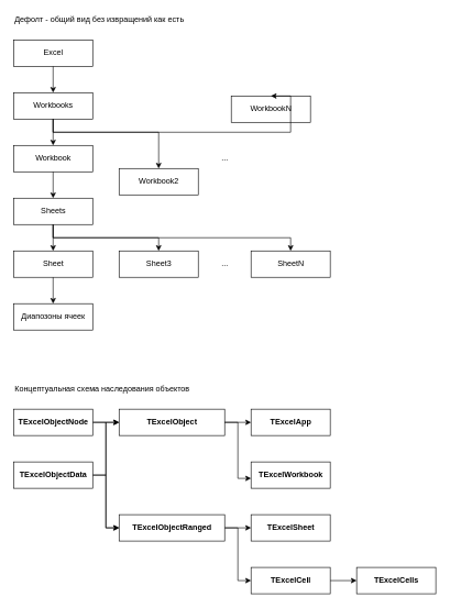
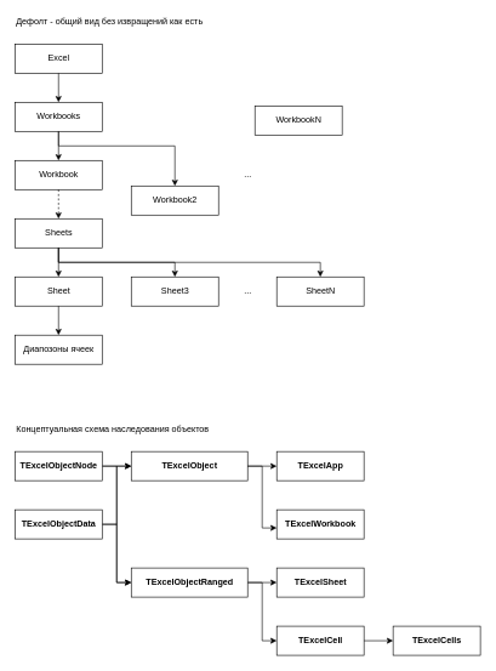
  <mxCell id="0" />
  <mxCell id="1" parent="0" />
  <mxCell id="2" value="" style="group" parent="1" vertex="1" connectable="0"><mxGeometry x="20" y="20" width="480" height="480" as="geometry" /></mxCell>
  <mxCell id="3" value="Excel" style="html=1;" parent="2" vertex="1"><mxGeometry y="40" width="120" height="40" as="geometry" /></mxCell>
  <mxCell id="4" value="Workbooks" style="html=1;" parent="2" vertex="1"><mxGeometry y="120" width="120" height="40" as="geometry" /></mxCell>
  <mxCell id="5" value="" style="edgeStyle=orthogonalEdgeStyle;rounded=0;orthogonalLoop=1;jettySize=auto;html=1;fontColor=#6600CC;startArrow=none;startFill=0;endArrow=classic;endFill=1;" parent="2" source="3" target="4" edge="1"><mxGeometry relative="1" as="geometry" /></mxCell>
  <mxCell id="6" value="Workbook" style="html=1;" parent="2" vertex="1"><mxGeometry y="200" width="120" height="40" as="geometry" /></mxCell>
  <mxCell id="7" value="" style="edgeStyle=orthogonalEdgeStyle;rounded=0;orthogonalLoop=1;jettySize=auto;html=1;fontColor=#6600CC;startArrow=none;startFill=0;endArrow=classic;endFill=1;" parent="2" source="4" target="6" edge="1"><mxGeometry relative="1" as="geometry" /></mxCell>
  <mxCell id="8" value="Sheets" style="html=1;" parent="2" vertex="1"><mxGeometry y="280" width="120" height="40" as="geometry" /></mxCell>
- <mxCell id="9" value="" style="edgeStyle=orthogonalEdgeStyle;rounded=0;orthogonalLoop=1;jettySize=auto;html=1;fontColor=#6600CC;startArrow=none;startFill=0;endArrow=classic;endFill=1;" parent="2" source="6" target="8" edge="1"><mxGeometry relative="1" as="geometry" /></mxCell>
+ <mxCell id="9" value="" style="edgeStyle=orthogonalEdgeStyle;rounded=0;orthogonalLoop=1;jettySize=auto;html=1;fontColor=#6600CC;startArrow=none;startFill=0;endArrow=classic;endFill=1;dashed=1;" parent="2" source="6" target="8" edge="1"><mxGeometry relative="1" as="geometry" /></mxCell>
  <mxCell id="10" value="Sheet" style="html=1;" parent="2" vertex="1"><mxGeometry y="360" width="120" height="40" as="geometry" /></mxCell>
  <mxCell id="11" value="" style="edgeStyle=orthogonalEdgeStyle;rounded=0;orthogonalLoop=1;jettySize=auto;html=1;fontColor=#6600CC;startArrow=none;startFill=0;endArrow=classic;endFill=1;" parent="2" source="8" target="10" edge="1"><mxGeometry relative="1" as="geometry" /></mxCell>
  <mxCell id="12" value="Диапозоны ячеек" style="html=1;" parent="2" vertex="1"><mxGeometry y="440" width="120" height="40" as="geometry" /></mxCell>
  <mxCell id="13" value="" style="edgeStyle=orthogonalEdgeStyle;rounded=0;orthogonalLoop=1;jettySize=auto;html=1;fontColor=#6600CC;startArrow=none;startFill=0;endArrow=classic;endFill=1;" parent="2" source="10" target="12" edge="1"><mxGeometry relative="1" as="geometry" /></mxCell>
  <mxCell id="14" value="Workbook2" style="html=1;" parent="2" vertex="1"><mxGeometry x="160" y="235" width="120" height="40" as="geometry" /></mxCell>
  <mxCell id="15" style="edgeStyle=orthogonalEdgeStyle;rounded=0;orthogonalLoop=1;jettySize=auto;html=1;entryX=0.5;entryY=0;entryDx=0;entryDy=0;fontColor=#6600CC;startArrow=none;startFill=0;endArrow=classic;endFill=1;" parent="2" source="4" target="14" edge="1"><mxGeometry relative="1" as="geometry"><Array as="points"><mxPoint x="60" y="180" /><mxPoint x="220" y="180" /></Array></mxGeometry></mxCell>
  <mxCell id="16" value="Sheet3" style="html=1;" parent="2" vertex="1"><mxGeometry x="160" y="360" width="120" height="40" as="geometry" /></mxCell>
  <mxCell id="17" style="edgeStyle=orthogonalEdgeStyle;rounded=0;orthogonalLoop=1;jettySize=auto;html=1;entryX=0.5;entryY=0;entryDx=0;entryDy=0;fontColor=#6600CC;startArrow=none;startFill=0;endArrow=classic;endFill=1;" parent="2" source="8" target="16" edge="1"><mxGeometry relative="1" as="geometry"><Array as="points"><mxPoint x="60" y="340" /><mxPoint x="220" y="340" /></Array></mxGeometry></mxCell>
  <mxCell id="18" value="SheetN" style="html=1;" parent="2" vertex="1"><mxGeometry x="360" y="360" width="120" height="40" as="geometry" /></mxCell>
  <mxCell id="19" style="edgeStyle=orthogonalEdgeStyle;rounded=0;orthogonalLoop=1;jettySize=auto;html=1;entryX=0.5;entryY=0;entryDx=0;entryDy=0;fontColor=#6600CC;startArrow=none;startFill=0;endArrow=classic;endFill=1;" parent="2" source="8" target="18" edge="1"><mxGeometry relative="1" as="geometry"><Array as="points"><mxPoint x="60" y="340" /><mxPoint x="420" y="340" /></Array></mxGeometry></mxCell>
  <mxCell id="20" value="WorkbookN" style="html=1;" parent="2" vertex="1"><mxGeometry x="330" y="125" width="120" height="40" as="geometry" /></mxCell>
- <mxCell id="21" style="edgeStyle=orthogonalEdgeStyle;rounded=0;orthogonalLoop=1;jettySize=auto;html=1;entryX=0.5;entryY=0;entryDx=0;entryDy=0;fontColor=#6600CC;startArrow=none;startFill=0;endArrow=classic;endFill=1;" parent="2" source="4" target="20" edge="1"><mxGeometry relative="1" as="geometry"><Array as="points"><mxPoint x="60" y="180" /><mxPoint x="420" y="180" /></Array></mxGeometry></mxCell>
  <mxCell id="22" value="..." style="text;html=1;align=center;verticalAlign=middle;resizable=0;points=[];autosize=1;strokeColor=none;fillColor=none;" parent="2" vertex="1"><mxGeometry x="305" y="210" width="30" height="20" as="geometry" /></mxCell>
  <mxCell id="23" value="..." style="text;html=1;align=center;verticalAlign=middle;resizable=0;points=[];autosize=1;strokeColor=none;fillColor=none;" parent="2" vertex="1"><mxGeometry x="305" y="370" width="30" height="20" as="geometry" /></mxCell>
  <mxCell id="24" value="Дефолт - общий вид без извращений как есть" style="text;html=1;align=left;verticalAlign=middle;resizable=0;points=[];autosize=1;strokeColor=none;fillColor=none;" parent="2" vertex="1"><mxGeometry width="270" height="20" as="geometry" /></mxCell>
  <mxCell id="25" value="" style="group" vertex="1" connectable="0" parent="1"><mxGeometry x="20" y="580" width="640" height="320" as="geometry" /></mxCell>
  <mxCell id="26" value="Концептуальная схема наследования объектов" style="text;html=1;align=left;verticalAlign=middle;resizable=0;points=[];autosize=1;strokeColor=none;fillColor=none;" parent="25" vertex="1"><mxGeometry width="280" height="20" as="geometry" /></mxCell>
  <mxCell id="27" value="&lt;b&gt;TExcelObject&lt;/b&gt;" style="html=1;" parent="25" vertex="1"><mxGeometry x="160" y="40" width="160" height="40" as="geometry" /></mxCell>
  <mxCell id="28" value="&lt;b&gt;TExcelApp&lt;/b&gt;" style="html=1;" parent="25" vertex="1"><mxGeometry x="360" y="40" width="120" height="40" as="geometry" /></mxCell>
  <mxCell id="29" value="" style="edgeStyle=orthogonalEdgeStyle;rounded=0;orthogonalLoop=1;jettySize=auto;html=1;" parent="25" source="27" target="28" edge="1"><mxGeometry relative="1" as="geometry" /></mxCell>
  <mxCell id="30" value="&lt;span style=&quot;font-weight: 700&quot;&gt;TExcelWorkbook&lt;/span&gt;" style="html=1;" parent="25" vertex="1"><mxGeometry x="360" y="120" width="120" height="40" as="geometry" /></mxCell>
  <mxCell id="31" value="" style="edgeStyle=orthogonalEdgeStyle;rounded=0;orthogonalLoop=1;jettySize=auto;html=1;" parent="25" source="27" target="30" edge="1"><mxGeometry relative="1" as="geometry"><Array as="points"><mxPoint x="340" y="60" /><mxPoint x="340" y="145" /></Array></mxGeometry></mxCell>
  <mxCell id="32" value="&lt;b&gt;TExcelSheet&lt;/b&gt;" style="html=1;" parent="25" vertex="1"><mxGeometry x="360" y="200" width="120" height="40" as="geometry" /></mxCell>
  <mxCell id="33" value="&lt;b&gt;TExcelCell&lt;/b&gt;" style="html=1;" parent="25" vertex="1"><mxGeometry x="360" y="280" width="120" height="40" as="geometry" /></mxCell>
  <mxCell id="34" style="edgeStyle=orthogonalEdgeStyle;shape=connector;rounded=0;orthogonalLoop=1;jettySize=auto;html=1;labelBackgroundColor=default;strokeColor=default;fontFamily=Helvetica;fontSize=11;fontColor=default;endArrow=classic;" parent="25" source="36" target="32" edge="1"><mxGeometry relative="1" as="geometry" /></mxCell>
  <mxCell id="35" style="edgeStyle=orthogonalEdgeStyle;shape=connector;rounded=0;orthogonalLoop=1;jettySize=auto;html=1;entryX=0;entryY=0.5;entryDx=0;entryDy=0;labelBackgroundColor=default;strokeColor=default;fontFamily=Helvetica;fontSize=11;fontColor=default;endArrow=classic;" parent="25" source="36" target="33" edge="1"><mxGeometry relative="1" as="geometry" /></mxCell>
  <mxCell id="36" value="&lt;b&gt;TExcelObjectRanged&lt;/b&gt;" style="html=1;" parent="25" vertex="1"><mxGeometry x="160" y="200" width="160" height="40" as="geometry" /></mxCell>
  <mxCell id="37" style="edgeStyle=orthogonalEdgeStyle;shape=connector;rounded=0;orthogonalLoop=1;jettySize=auto;html=1;entryX=0;entryY=0.5;entryDx=0;entryDy=0;labelBackgroundColor=default;strokeColor=default;fontFamily=Helvetica;fontSize=11;fontColor=default;endArrow=classic;" edge="1" parent="25" source="39" target="27"><mxGeometry relative="1" as="geometry" /></mxCell>
  <mxCell id="38" style="edgeStyle=orthogonalEdgeStyle;shape=connector;rounded=0;orthogonalLoop=1;jettySize=auto;html=1;entryX=0;entryY=0.5;entryDx=0;entryDy=0;labelBackgroundColor=default;strokeColor=default;fontFamily=Helvetica;fontSize=11;fontColor=default;endArrow=classic;" edge="1" parent="25" source="39" target="36"><mxGeometry relative="1" as="geometry" /></mxCell>
  <mxCell id="39" value="&lt;span style=&quot;font-weight: 700;&quot;&gt;TExcelObjectNode&lt;/span&gt;" style="html=1;" vertex="1" parent="25"><mxGeometry y="40" width="120" height="40" as="geometry" /></mxCell>
  <mxCell id="40" style="edgeStyle=orthogonalEdgeStyle;shape=connector;rounded=0;orthogonalLoop=1;jettySize=auto;html=1;entryX=0;entryY=0.5;entryDx=0;entryDy=0;labelBackgroundColor=default;strokeColor=default;fontFamily=Helvetica;fontSize=11;fontColor=default;endArrow=classic;" edge="1" parent="25" source="42" target="27"><mxGeometry relative="1" as="geometry" /></mxCell>
  <mxCell id="41" style="edgeStyle=orthogonalEdgeStyle;shape=connector;rounded=0;orthogonalLoop=1;jettySize=auto;html=1;entryX=0;entryY=0.5;entryDx=0;entryDy=0;labelBackgroundColor=default;strokeColor=default;fontFamily=Helvetica;fontSize=11;fontColor=default;endArrow=classic;" edge="1" parent="25" source="42" target="36"><mxGeometry relative="1" as="geometry" /></mxCell>
  <mxCell id="42" value="&lt;span style=&quot;font-weight: 700;&quot;&gt;TExcelObjectData&lt;/span&gt;" style="html=1;" vertex="1" parent="25"><mxGeometry y="120" width="120" height="40" as="geometry" /></mxCell>
  <mxCell id="43" value="&lt;b&gt;TExcelCells&lt;/b&gt;" style="html=1;" vertex="1" parent="25"><mxGeometry x="520" y="280" width="120" height="40" as="geometry" /></mxCell>
  <mxCell id="44" value="" style="edgeStyle=orthogonalEdgeStyle;shape=connector;rounded=0;orthogonalLoop=1;jettySize=auto;html=1;labelBackgroundColor=default;strokeColor=default;fontFamily=Helvetica;fontSize=11;fontColor=default;endArrow=classic;" edge="1" parent="25" source="33" target="43"><mxGeometry relative="1" as="geometry" /></mxCell>
